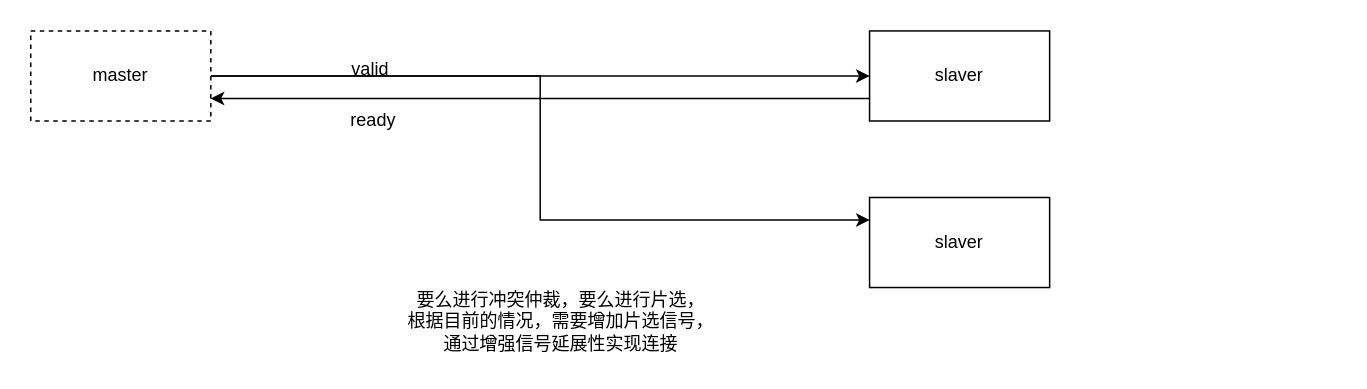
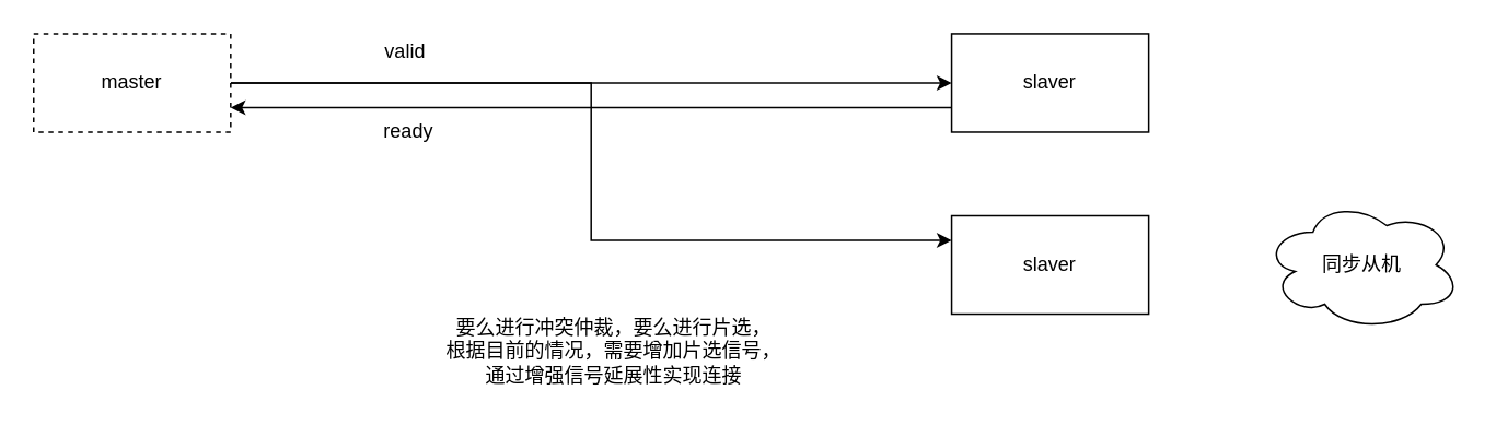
  <mxCell id="0" />
  <mxCell id="1" parent="0" />
  <mxCell id="2" style="edgeStyle=orthogonalEdgeStyle;rounded=0;orthogonalLoop=1;jettySize=auto;html=1;exitX=1;exitY=0.5;exitDx=0;exitDy=0;" edge="1" parent="1" source="4" target="6"><mxGeometry relative="1" as="geometry" /></mxCell>
  <mxCell id="3" style="edgeStyle=orthogonalEdgeStyle;rounded=0;orthogonalLoop=1;jettySize=auto;html=1;exitX=1;exitY=0.5;exitDx=0;exitDy=0;entryX=0;entryY=0.25;entryDx=0;entryDy=0;" edge="1" parent="1" source="4" target="9"><mxGeometry relative="1" as="geometry" /></mxCell>
  <mxCell id="4" value="master" style="rounded=0;whiteSpace=wrap;html=1;dashed=1;" vertex="1" parent="1"><mxGeometry x="20" y="20" width="120" height="60" as="geometry" /></mxCell>
  <mxCell id="5" style="edgeStyle=orthogonalEdgeStyle;rounded=0;orthogonalLoop=1;jettySize=auto;html=1;exitX=0;exitY=0.75;exitDx=0;exitDy=0;entryX=1;entryY=0.75;entryDx=0;entryDy=0;" edge="1" parent="1" source="6" target="4"><mxGeometry relative="1" as="geometry" /></mxCell>
  <mxCell id="6" value="slaver" style="rounded=0;whiteSpace=wrap;html=1;" vertex="1" parent="1"><mxGeometry x="579" y="20" width="120" height="60" as="geometry" /></mxCell>
- <mxCell id="7" value="valid" style="text;html=1;align=center;verticalAlign=middle;resizable=0;points=[];autosize=1;strokeColor=none;fillColor=none;" vertex="1" parent="1"><mxGeometry x="228" y="37" width="35" height="18" as="geometry" /></mxCell>
+ <mxCell id="7" value="valid" style="text;html=1;align=center;verticalAlign=middle;resizable=0;points=[];autosize=1;strokeColor=none;fillColor=none;" vertex="1" parent="1"><mxGeometry x="228" y="22" width="35" height="18" as="geometry" /></mxCell>
  <mxCell id="8" value="ready" style="text;html=1;align=center;verticalAlign=middle;resizable=0;points=[];autosize=1;strokeColor=none;fillColor=none;" vertex="1" parent="1"><mxGeometry x="228" y="71" width="40" height="18" as="geometry" /></mxCell>
  <mxCell id="9" value="slaver" style="rounded=0;whiteSpace=wrap;html=1;" vertex="1" parent="1"><mxGeometry x="579" y="131" width="120" height="60" as="geometry" /></mxCell>
+ <mxCell id="10" value="同步从机" style="ellipse;shape=cloud;whiteSpace=wrap;html=1;" vertex="1" parent="1"><mxGeometry x="769" y="121" width="120" height="80" as="geometry" /></mxCell>
  <mxCell id="11" value="要么进行冲突仲裁，要么进行片选，&lt;br&gt;根据目前的情况，需要增加片选信号，&lt;br&gt;通过增强信号延展性实现连接" style="text;html=1;align=center;verticalAlign=middle;resizable=0;points=[];autosize=1;strokeColor=none;fillColor=none;" vertex="1" parent="1"><mxGeometry x="266" y="191" width="214" height="46" as="geometry" /></mxCell>
